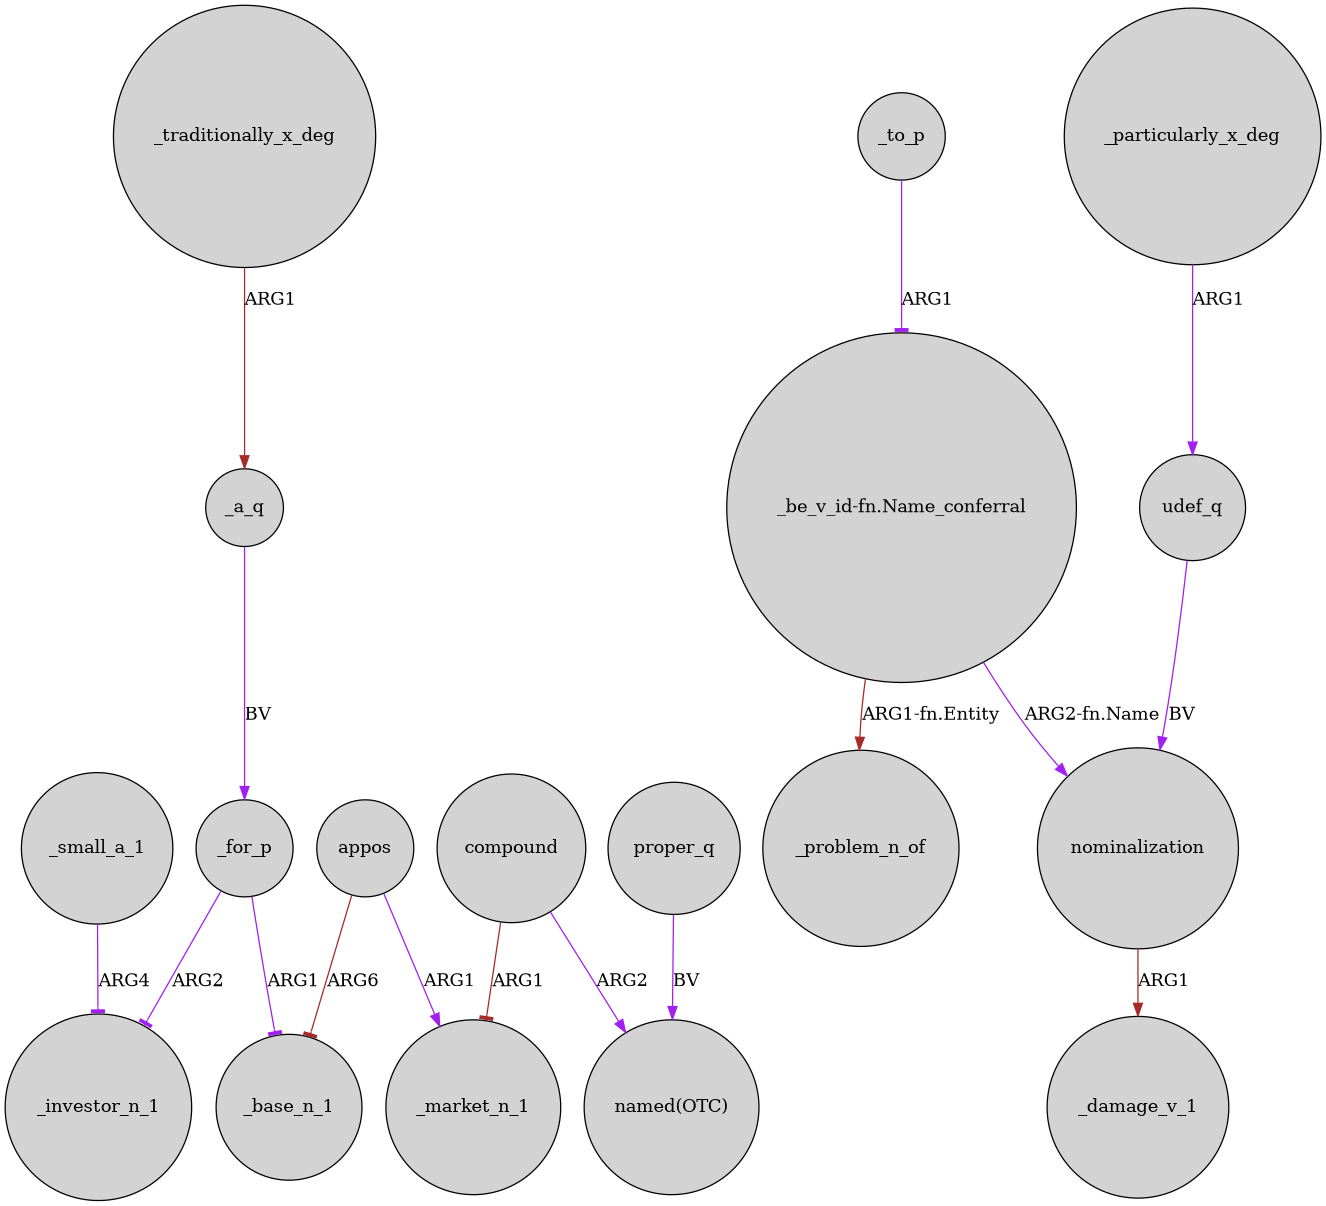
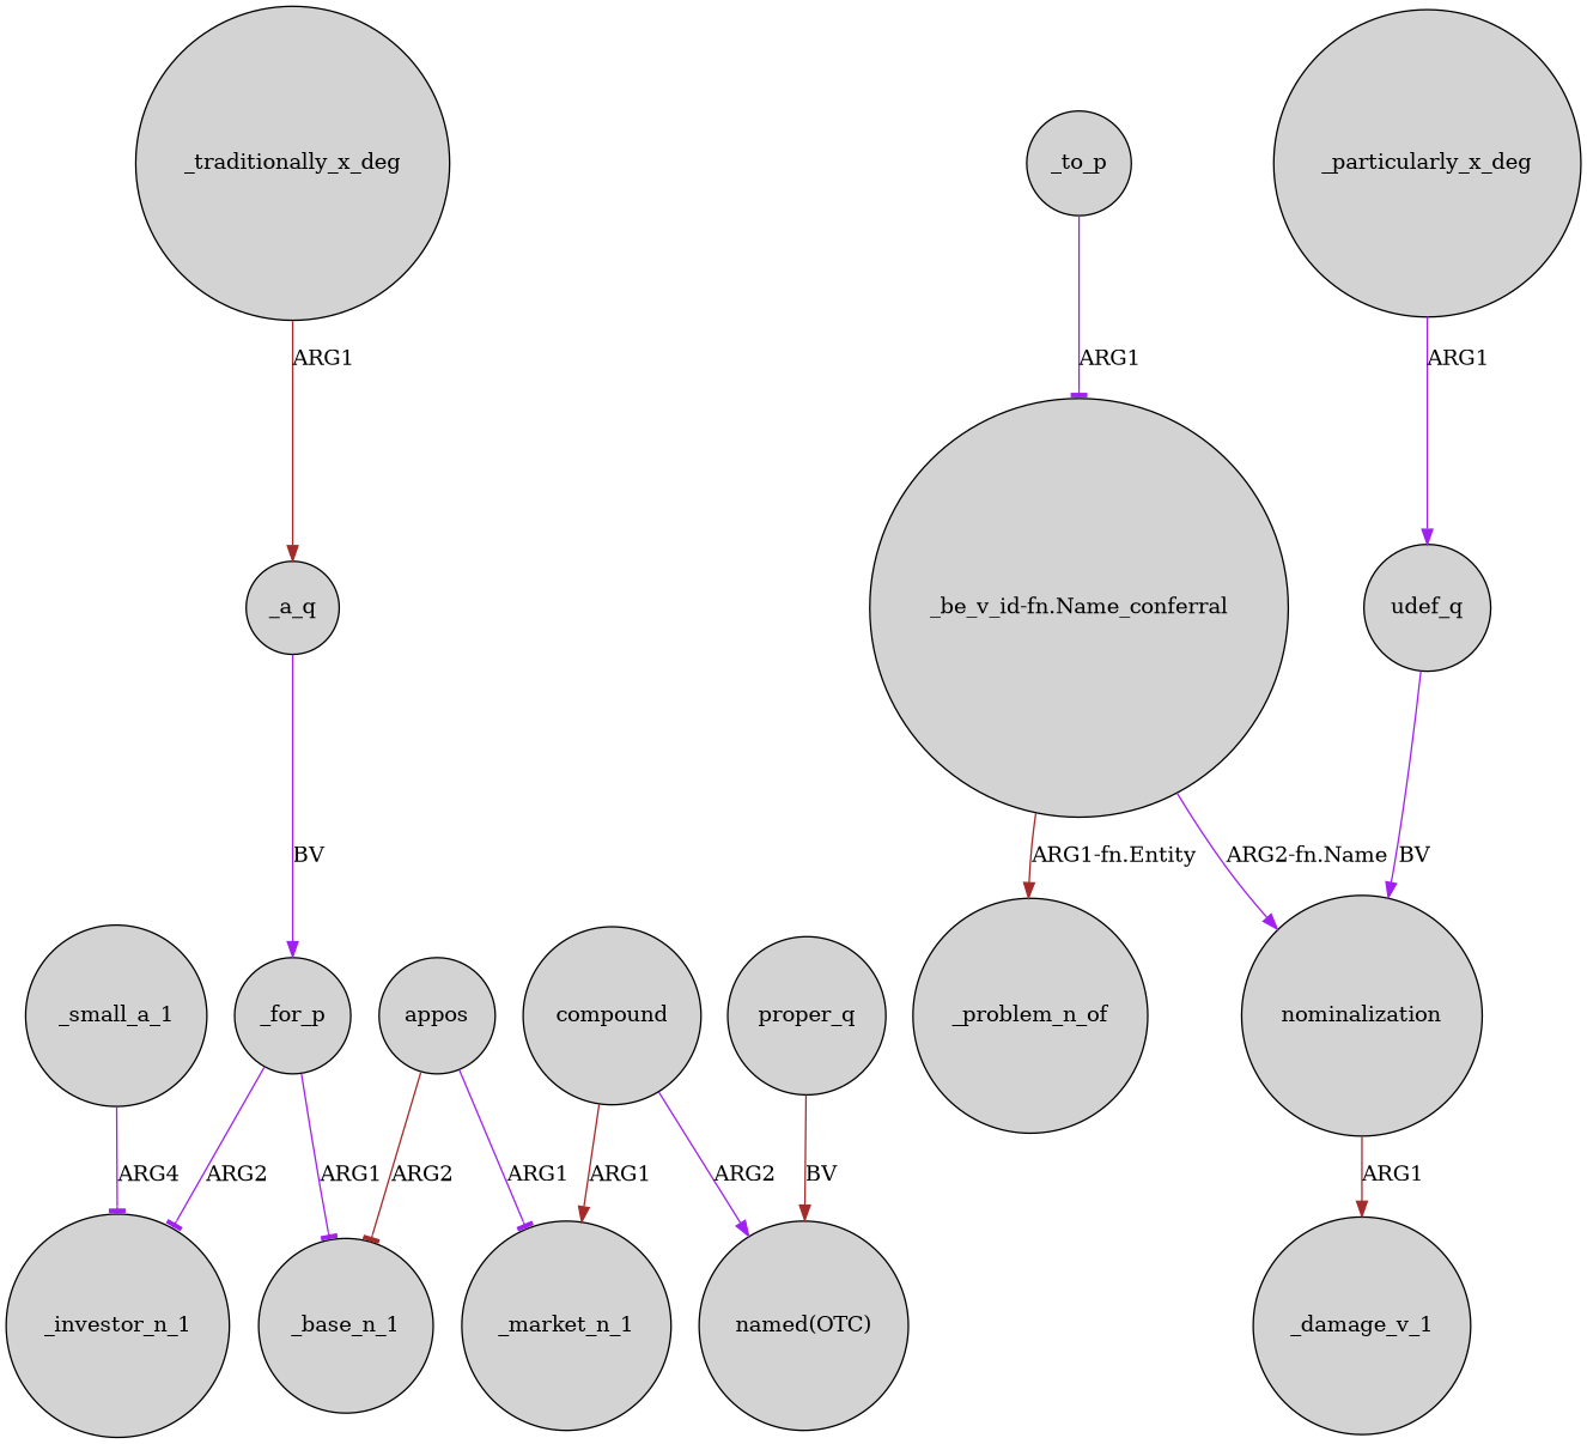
  digraph {
    node [shape=circle style=filled]
    edge [arrowhead=normal color=purple]
    _for_p
    _investor_n_1
    _base_n_1
    udef_q
    nominalization
    _damage_v_1
    _a_q
    _particularly_x_deg
    "_be_v_id-fn.Name_conferral"
    _problem_n_of
    _traditionally_x_deg
    _to_p
    _small_a_1
    proper_q
    "named(OTC)"
    appos
    _market_n_1
    compound
    _for_p -> _investor_n_1 [arrowhead=tee label=ARG2]
    _for_p -> _base_n_1 [arrowhead=tee label=ARG1]
    udef_q -> nominalization [label=BV]
    nominalization -> _damage_v_1 [color=brown label=ARG1]
    _a_q -> _for_p [label=BV]
    _particularly_x_deg -> udef_q [label=ARG1]
    "_be_v_id-fn.Name_conferral" -> nominalization [label="ARG2-fn.Name"]
    "_be_v_id-fn.Name_conferral" -> _problem_n_of [color=brown label="ARG1-fn.Entity"]
    _traditionally_x_deg -> _a_q [color=brown label=ARG1]
    _to_p -> "_be_v_id-fn.Name_conferral" [arrowhead=tee label=ARG1]
    _small_a_1 -> _investor_n_1 [arrowhead=tee label=ARG4]
-   proper_q -> "named(OTC)" [label=BV]
-   appos -> _base_n_1 [arrowhead=tee color=brown label=ARG6]
-   appos -> _market_n_1 [label=ARG1]
+   proper_q -> "named(OTC)" [color=brown label=BV]
+   appos -> _base_n_1 [arrowhead=tee color=brown label=ARG2]
+   appos -> _market_n_1 [arrowhead=tee label=ARG1]
    compound -> "named(OTC)" [label=ARG2]
-   compound -> _market_n_1 [arrowhead=tee color=brown label=ARG1]
+   compound -> _market_n_1 [color=brown label=ARG1]
  }
